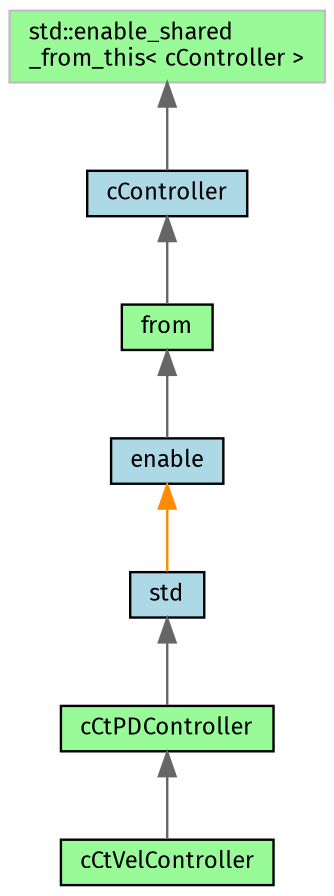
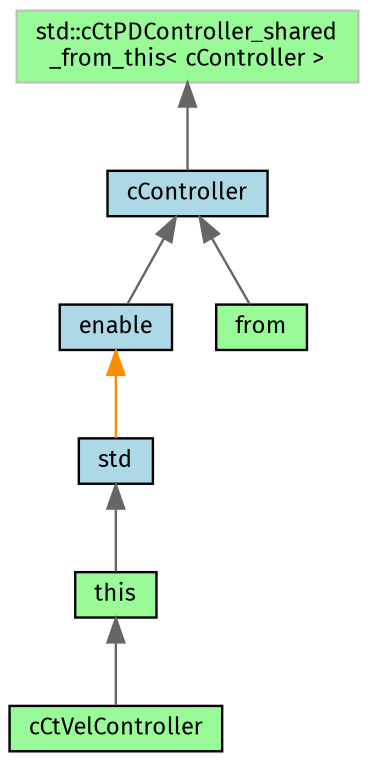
  digraph {
    fontname="Fira Sans"
    node [color=black fillcolor=palegreen fontname="Fira Sans" fontsize=10 shape=record style=filled]
    edge [color=gray40 dir=back fontname="Fira Sans" fontsize=10 labelfontname=Helvetica labelfontsize=10 style=solid]
    n1 [fillcolor=lightblue fontcolor=black height=0.2 label=enable width=0.4]
    n2 [fillcolor=lightblue height=0.2 label=std width=0.4]
-   n3 [height=0.2 label=cCtPDController width=0.4]
+   n3 [height=0.2 label=this width=0.4]
    n4 [height=0.2 label=from width=0.4]
    n5 [fillcolor=lightblue height=0.2 label=cController width=0.4]
-   n6 [color=grey75 height=0.2 label="std::enable_shared\l_from_this\< cController \>" width=0.4]
+   n6 [color=grey75 height=0.2 label="std::cCtPDController_shared\l_from_this\< cController \>" width=0.4]
    n7 [height=0.2 label=cCtVelController width=0.4]
    n1 -> n2 [color=darkorange]
    n2 -> n3
    n3 -> n7
-   n4 -> n1
+   n5 -> n1
    n5 -> n4
    n6 -> n5
  }
